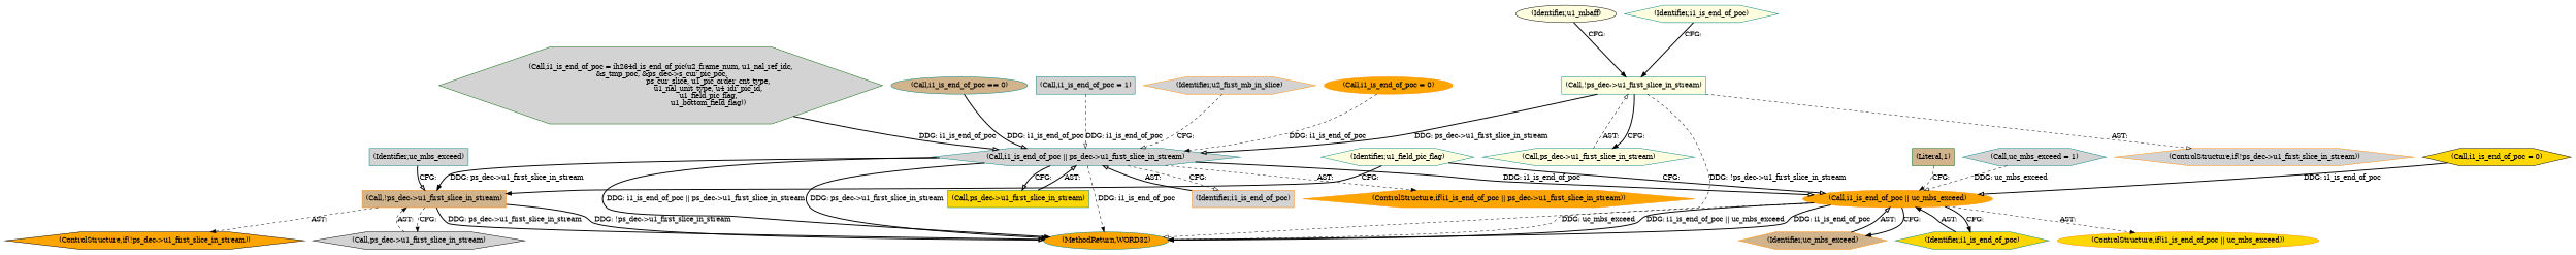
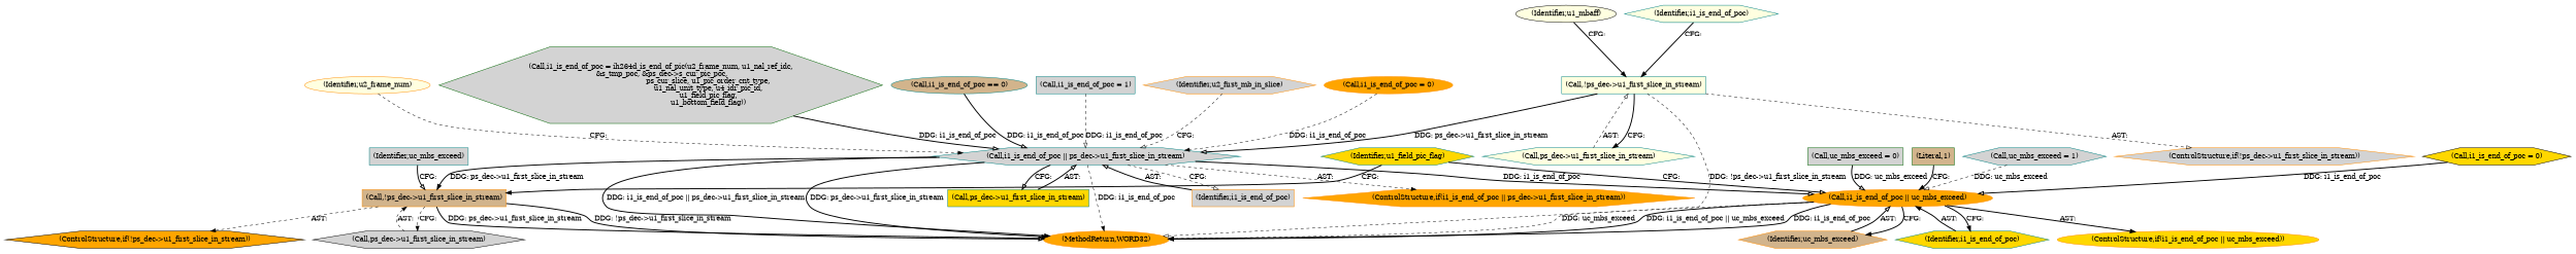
  digraph {
    node [color=teal fillcolor=lightgrey shape=hexagon style=filled]
    edge [arrowhead=onormal style=bold]
    n1 [fillcolor=lightyellow label="(Call,!ps_dec->u1_first_slice_in_stream)" shape=box]
    n2 [label="(Call,i1_is_end_of_poc || ps_dec->u1_first_slice_in_stream)"]
    n3 [fillcolor=lightyellow label="(Call,ps_dec->u1_first_slice_in_stream)"]
    n4 [color=darkorange label="(ControlStructure,if(!ps_dec->u1_first_slice_in_stream))"]
-   n5 [fillcolor=orange label="(MethodReturn,WORD32)" shape=ellipse]
+   n5 [color=darkorange fillcolor=orange label="(MethodReturn,WORD32)" shape=ellipse]
    n6 [color=darkorange fillcolor=tan label="(Call,!ps_dec->u1_first_slice_in_stream)" shape=box]
    n7 [color=darkorange fillcolor=orange label="(Call,i1_is_end_of_poc || uc_mbs_exceed)" shape=ellipse]
    n8 [color=darkorange label="(Identifier,i1_is_end_of_poc)" shape=box]
    n9 [color=darkorange fillcolor=orange label="(ControlStructure,if(i1_is_end_of_poc || ps_dec->u1_first_slice_in_stream))"]
    n10 [fillcolor=gold label="(Call,ps_dec->u1_first_slice_in_stream)" shape=box]
    n11 [color=black label="(Call,ps_dec->u1_first_slice_in_stream)"]
    n12 [color=black fillcolor=orange label="(ControlStructure,if(!ps_dec->u1_first_slice_in_stream))"]
    n13 [color=darkorange fillcolor=tan label="(Identifier,uc_mbs_exceed)"]
    n14 [fillcolor=gold label="(Identifier,i1_is_end_of_poc)"]
    n15 [color=darkorange fillcolor=gold label="(ControlStructure,if(i1_is_end_of_poc || uc_mbs_exceed))" shape=ellipse]
-   n16 [fillcolor=lightyellow label="(Identifier,u1_field_pic_flag)"]
+   n16 [fillcolor=gold label="(Identifier,u1_field_pic_flag)"]
+   n17 [color=darkorange fillcolor=lightyellow label="(Identifier,u2_frame_num)" shape=ellipse]
    n18 [color=black fillcolor=lightyellow label="(Identifier,u1_mbaff)" shape=ellipse]
+   n19 [color=darkgreen label="(Call,uc_mbs_exceed = 0)" shape=box]
    n20 [color=darkgreen label="(Call,i1_is_end_of_poc = ih264d_is_end_of_pic(u2_frame_num, u1_nal_ref_idc,\n &s_tmp_poc, &ps_dec->s_cur_pic_poc,\n                                            ps_cur_slice, u1_pic_order_cnt_type,\n                                            u1_nal_unit_type, u4_idr_pic_id,\n                                            u1_field_pic_flag,\n                                            u1_bottom_field_flag))"]
    n21 [color=darkgreen fillcolor=tan label="(Literal,1)" shape=box]
    n22 [label="(Call,uc_mbs_exceed = 1)"]
    n23 [fillcolor=lightyellow label="(Identifier,i1_is_end_of_poc)"]
    n24 [fillcolor=tan label="(Call,i1_is_end_of_poc == 0)" shape=ellipse]
    n25 [label="(Call,i1_is_end_of_poc = 1)" shape=box]
    n26 [color=darkorange label="(Identifier,u2_first_mb_in_slice)"]
    n27 [color=darkorange fillcolor=orange label="(Call,i1_is_end_of_poc = 0)" shape=ellipse]
    n28 [label="(Identifier,uc_mbs_exceed)" shape=box]
    n29 [color=black fillcolor=gold label="(Call,i1_is_end_of_poc = 0)"]
    n1 -> n2 [label="DDG: ps_dec->u1_first_slice_in_stream"]
    n1 -> n3 [arrowhead=normal label="CFG: "]
    n1 -> n4 [label="AST: " style=dashed]
    n1 -> n5 [label="DDG: !ps_dec->u1_first_slice_in_stream" style=dashed]
    n2 -> n5 [arrowhead=normal label="DDG: ps_dec->u1_first_slice_in_stream"]
    n2 -> n5 [arrowhead=normal label="DDG: i1_is_end_of_poc" style=dashed]
    n2 -> n5 [arrowhead=normal label="DDG: i1_is_end_of_poc || ps_dec->u1_first_slice_in_stream"]
    n2 -> n6 [arrowhead=normal label="DDG: ps_dec->u1_first_slice_in_stream"]
    n2 -> n7 [label="DDG: i1_is_end_of_poc"]
    n2 -> n8 [label="CFG: " style=dashed]
    n2 -> n9 [arrowhead=normal label="AST: " style=dashed]
    n2 -> n10 [label="CFG: "]
    n3 -> n1 [label="AST: " style=dashed]
    n6 -> n5 [label="DDG: !ps_dec->u1_first_slice_in_stream"]
    n6 -> n5 [label="DDG: ps_dec->u1_first_slice_in_stream"]
    n6 -> n11 [arrowhead=normal label="CFG: " style=dashed]
    n6 -> n12 [arrowhead=normal label="AST: " style=dashed]
    n7 -> n5 [arrowhead=normal label="DDG: uc_mbs_exceed" style=dashed]
    n7 -> n5 [label="DDG: i1_is_end_of_poc || uc_mbs_exceed"]
    n7 -> n5 [label="DDG: i1_is_end_of_poc"]
    n7 -> n13 [arrowhead=normal label="CFG: "]
    n7 -> n14 [arrowhead=normal label="CFG: "]
-   n7 -> n15 [arrowhead=normal label="AST: " style=dashed]
+   n7 -> n15 [arrowhead=normal label="AST: "]
    n8 -> n2 [label="AST: "]
    n10 -> n2 [label="AST: "]
    n11 -> n6 [arrowhead=normal label="AST: " style=dashed]
    n13 -> n7 [label="AST: "]
    n14 -> n7 [arrowhead=normal label="AST: "]
    n16 -> n6 [arrowhead=normal label="CFG: "]
    n16 -> n7 [label="CFG: "]
+   n17 -> n2 [arrowhead=normal label="CFG: " style=dashed]
    n18 -> n1 [arrowhead=normal label="CFG: "]
+   n19 -> n7 [label="DDG: uc_mbs_exceed"]
    n20 -> n2 [label="DDG: i1_is_end_of_poc"]
-   n21 -> n7 [arrowhead=normal label="CFG: " style=dashed]
+   n21 -> n7 [arrowhead=normal label="CFG: "]
    n22 -> n7 [label="DDG: uc_mbs_exceed" style=dashed]
    n23 -> n1 [arrowhead=normal label="CFG: "]
    n24 -> n2 [label="DDG: i1_is_end_of_poc"]
    n25 -> n2 [label="DDG: i1_is_end_of_poc" style=dashed]
    n26 -> n2 [label="CFG: " style=dashed]
    n27 -> n2 [arrowhead=normal label="DDG: i1_is_end_of_poc" style=dashed]
    n28 -> n6 [label="CFG: "]
    n29 -> n7 [label="DDG: i1_is_end_of_poc"]
  }
